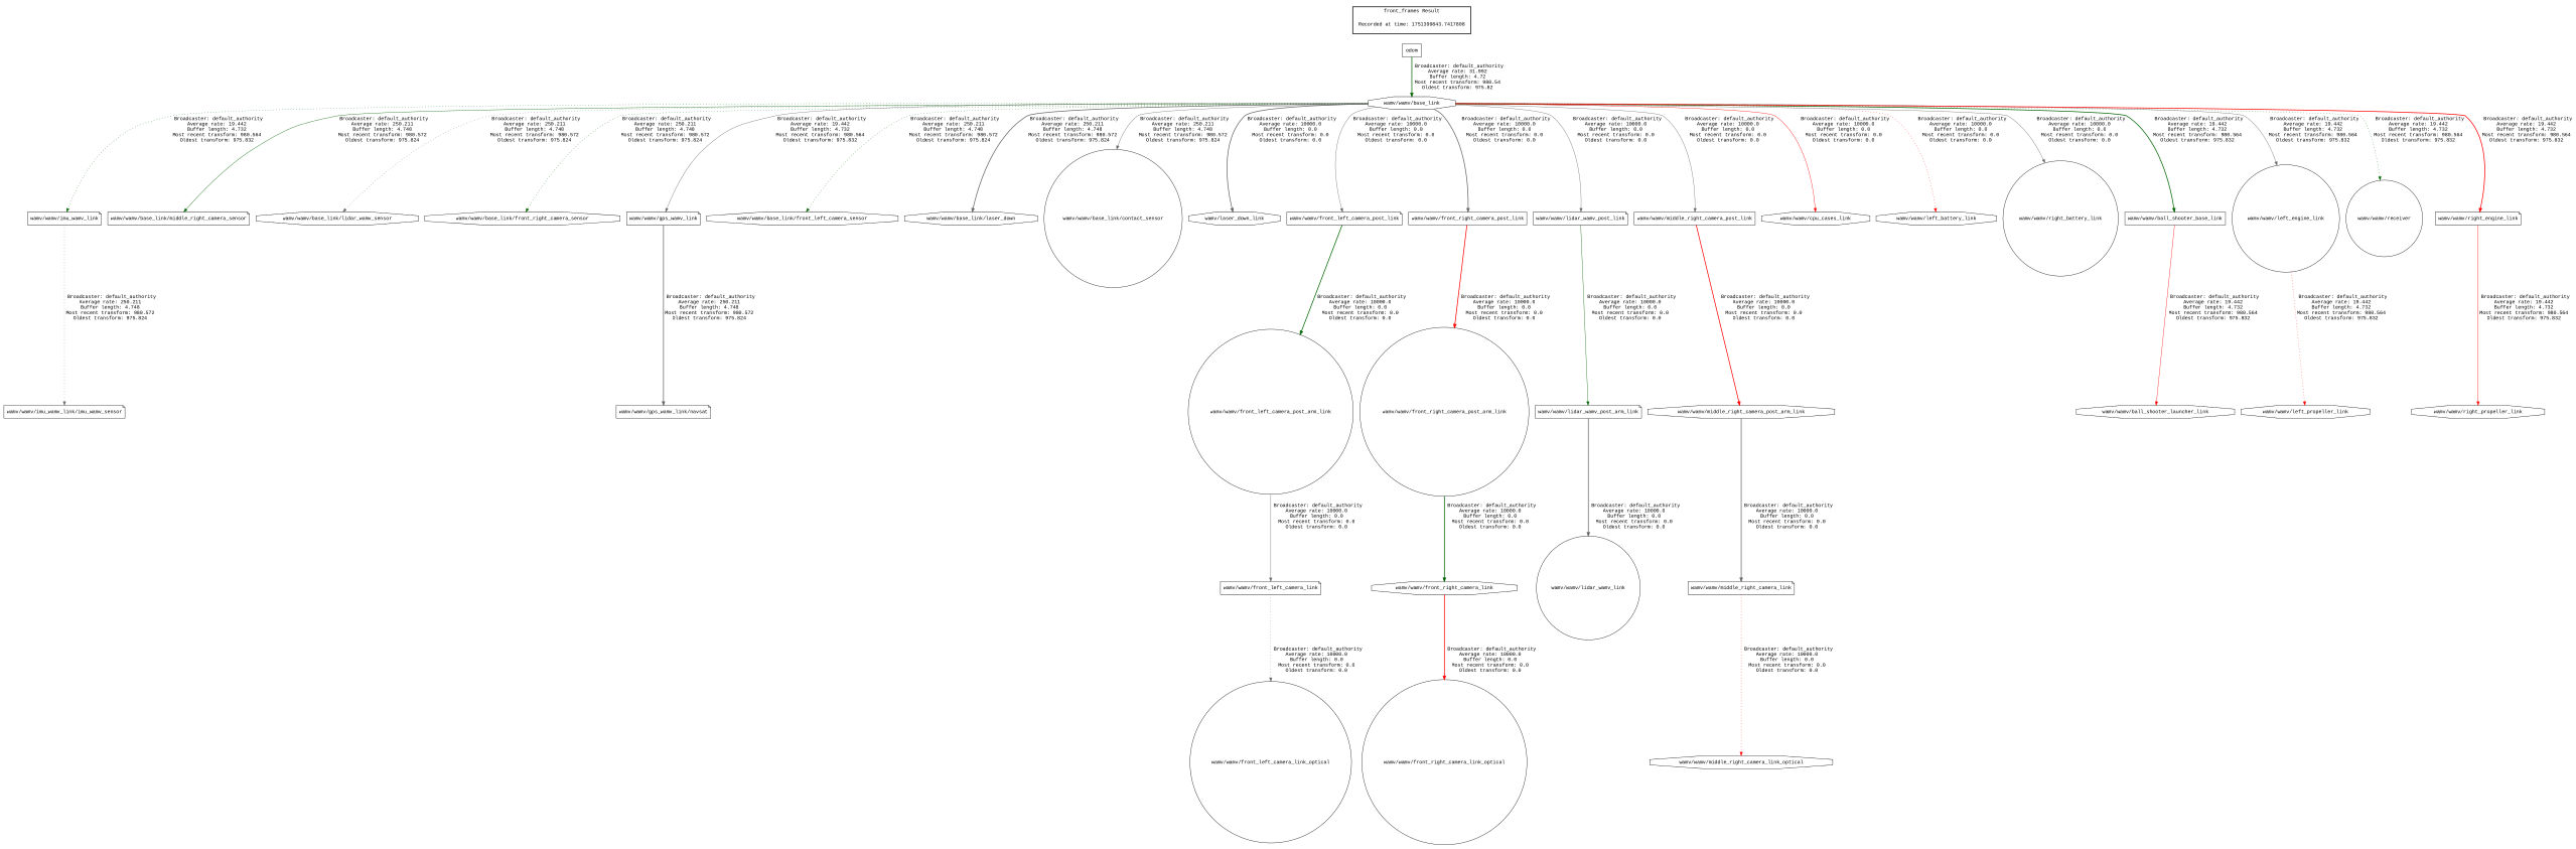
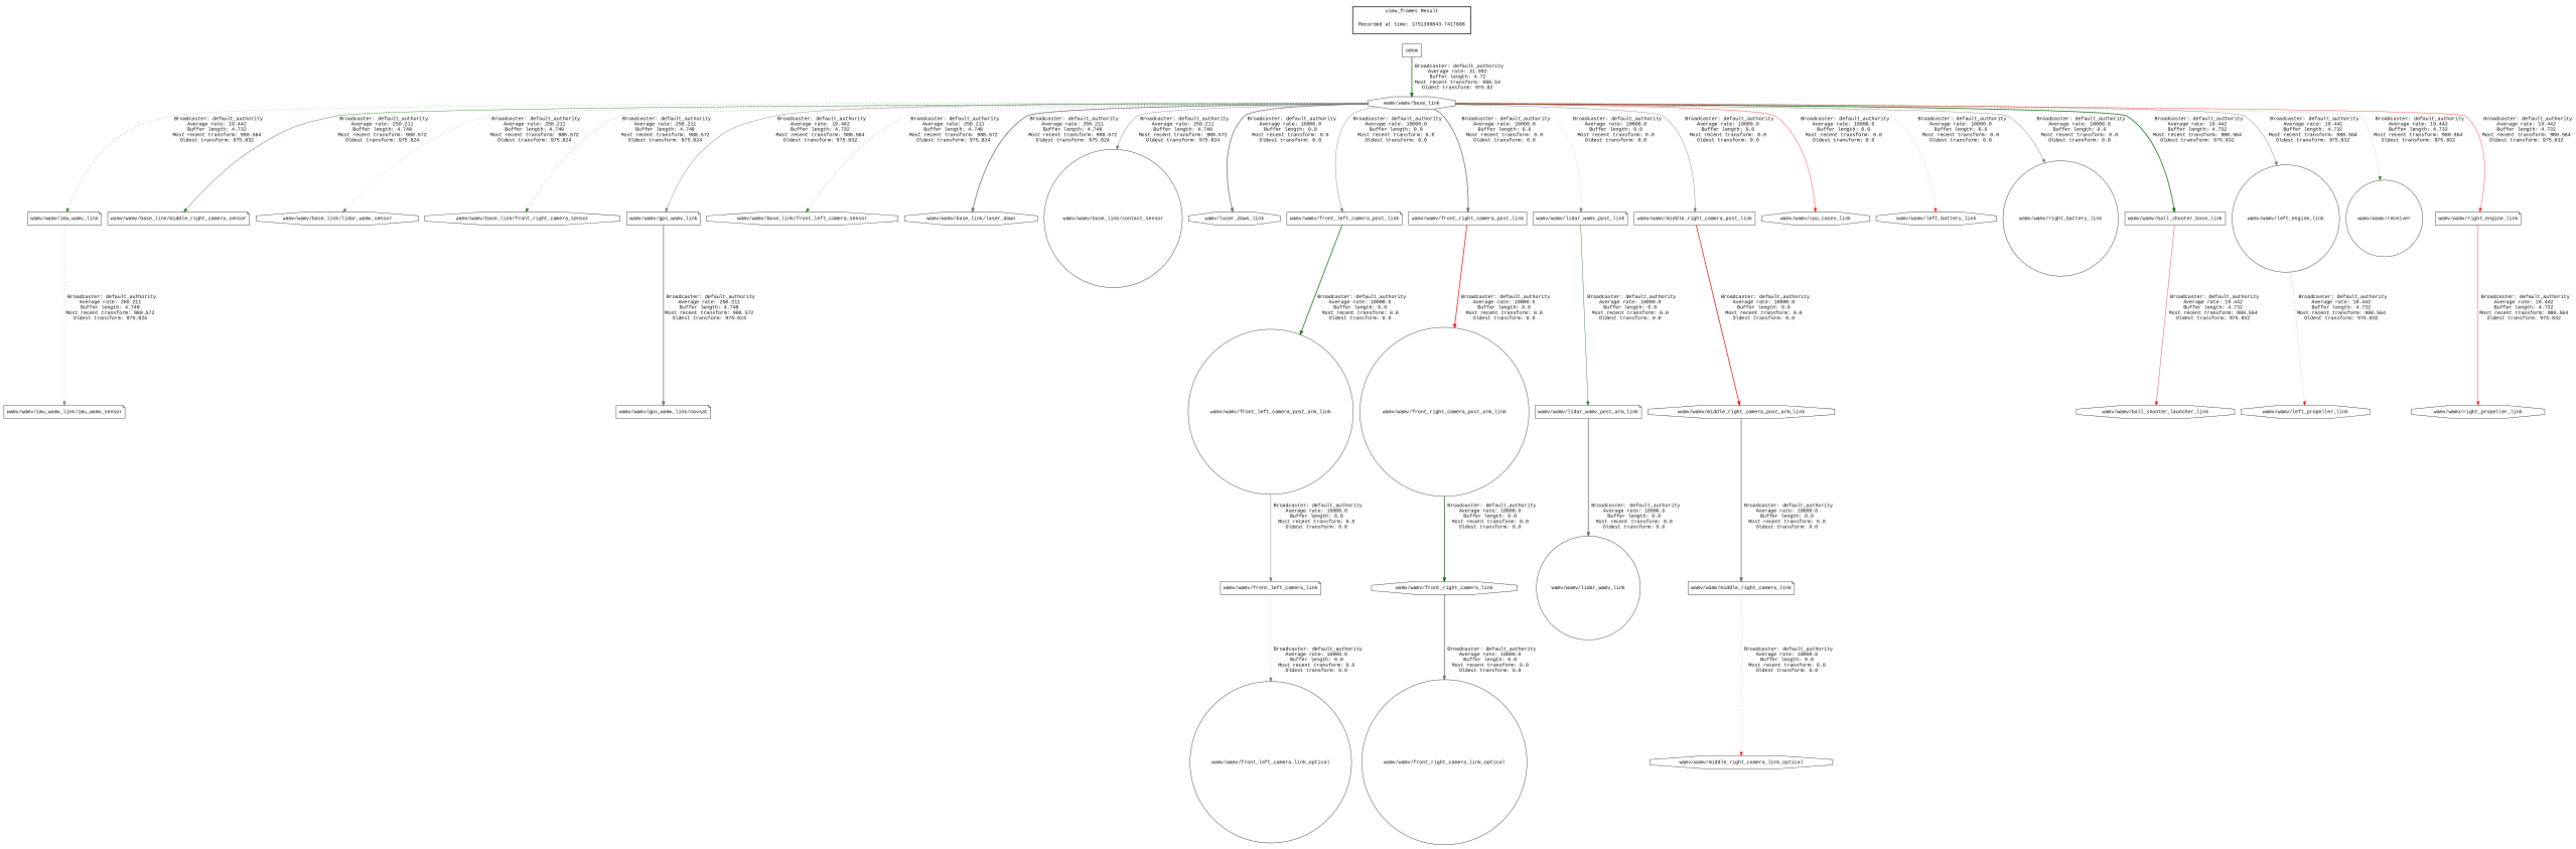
  digraph {
    fontname="Liberation Mono"
    node [fontname="Liberation Mono" shape=octagon]
    edge [fontname="Liberation Mono" style=solid color=gray40]
    "Recorded at time: 1751399843.7417808" [shape=plaintext]
    odom [shape=box]
    "wamv/wamv/imu_wamv_link" [shape=note]
    "wamv/wamv/imu_wamv_link/imu_wamv_sensor" [shape=note]
    "wamv/wamv/base_link"
    "wamv/wamv/base_link/middle_right_camera_sensor" [shape=note]
    "wamv/wamv/base_link/lidar_wamv_sensor"
    "wamv/wamv/base_link/front_right_camera_sensor"
    "wamv/wamv/gps_wamv_link" [shape=note]
    "wamv/wamv/base_link/front_left_camera_sensor"
    "wamv/wamv/base_link/laser_down"
    "wamv/wamv/base_link/contact_sensor" [shape=circle]
    "wamv/laser_down_link"
    "wamv/wamv/front_left_camera_post_link" [shape=note]
    "wamv/wamv/front_right_camera_post_link" [shape=box]
    "wamv/wamv/lidar_wamv_post_link" [shape=note]
    "wamv/wamv/middle_right_camera_post_link" [shape=box]
    "wamv/wamv/cpu_cases_link"
    "wamv/wamv/left_battery_link"
    "wamv/wamv/right_battery_link" [shape=circle]
    "wamv/wamv/ball_shooter_base_link" [shape=box]
    "wamv/wamv/left_engine_link" [shape=circle]
    "wamv/wamv/receiver" [shape=circle]
    "wamv/wamv/right_engine_link" [shape=note]
    "wamv/wamv/gps_wamv_link/navsat" [shape=note]
    "wamv/wamv/front_left_camera_post_arm_link" [shape=circle]
    "wamv/wamv/front_right_camera_post_arm_link" [shape=circle]
    "wamv/wamv/lidar_wamv_post_arm_link" [shape=note]
    "wamv/wamv/middle_right_camera_post_arm_link"
    "wamv/wamv/ball_shooter_launcher_link"
    "wamv/wamv/left_propeller_link"
    "wamv/wamv/right_propeller_link"
    "wamv/wamv/front_left_camera_link" [shape=note]
    "wamv/wamv/front_right_camera_link"
    "wamv/wamv/lidar_wamv_link" [shape=circle]
    "wamv/wamv/middle_right_camera_link" [shape=note]
    "wamv/wamv/front_left_camera_link_optical" [shape=circle]
    "wamv/wamv/front_right_camera_link_optical" [shape=circle]
    "wamv/wamv/middle_right_camera_link_optical"
    subgraph cluster_1 {
      color=black
-     label="front_frames Result"
+     label="view_frames Result"
      style=bold
      "Recorded at time: 1751399843.7417808"
    }
    "Recorded at time: 1751399843.7417808" -> odom [style=invis color=""]
    odom -> "wamv/wamv/base_link" [color=darkgreen label=" Broadcaster: default_authority\nAverage rate: 31.992\nBuffer length: 4.72\nMost recent transform: 980.54\nOldest transform: 975.82\n" style=bold]
    "wamv/wamv/imu_wamv_link" -> "wamv/wamv/imu_wamv_link/imu_wamv_sensor" [label=" Broadcaster: default_authority\nAverage rate: 250.211\nBuffer length: 4.748\nMost recent transform: 980.572\nOldest transform: 975.824\n" style=dotted]
    "wamv/wamv/base_link" -> "wamv/wamv/imu_wamv_link" [color=darkgreen label=" Broadcaster: default_authority\nAverage rate: 19.442\nBuffer length: 4.732\nMost recent transform: 980.564\nOldest transform: 975.832\n" style=dotted]
    "wamv/wamv/base_link" -> "wamv/wamv/base_link/middle_right_camera_sensor" [color=darkgreen label=" Broadcaster: default_authority\nAverage rate: 250.211\nBuffer length: 4.748\nMost recent transform: 980.572\nOldest transform: 975.824\n"]
    "wamv/wamv/base_link" -> "wamv/wamv/base_link/lidar_wamv_sensor" [label=" Broadcaster: default_authority\nAverage rate: 250.211\nBuffer length: 4.748\nMost recent transform: 980.572\nOldest transform: 975.824\n" style=dotted]
    "wamv/wamv/base_link" -> "wamv/wamv/base_link/front_right_camera_sensor" [color=darkgreen label=" Broadcaster: default_authority\nAverage rate: 250.211\nBuffer length: 4.748\nMost recent transform: 980.572\nOldest transform: 975.824\n" style=dotted]
    "wamv/wamv/base_link" -> "wamv/wamv/gps_wamv_link" [label=" Broadcaster: default_authority\nAverage rate: 19.442\nBuffer length: 4.732\nMost recent transform: 980.564\nOldest transform: 975.832\n"]
    "wamv/wamv/base_link" -> "wamv/wamv/base_link/front_left_camera_sensor" [color=darkgreen label=" Broadcaster: default_authority\nAverage rate: 250.211\nBuffer length: 4.748\nMost recent transform: 980.572\nOldest transform: 975.824\n" style=dotted]
    "wamv/wamv/base_link" -> "wamv/wamv/base_link/laser_down" [label=" Broadcaster: default_authority\nAverage rate: 250.211\nBuffer length: 4.748\nMost recent transform: 980.572\nOldest transform: 975.824\n" style=bold]
    "wamv/wamv/base_link" -> "wamv/wamv/base_link/contact_sensor" [label=" Broadcaster: default_authority\nAverage rate: 250.211\nBuffer length: 4.748\nMost recent transform: 980.572\nOldest transform: 975.824\n"]
    "wamv/wamv/base_link" -> "wamv/laser_down_link" [label=" Broadcaster: default_authority\nAverage rate: 10000.0\nBuffer length: 0.0\nMost recent transform: 0.0\nOldest transform: 0.0\n" style=bold]
    "wamv/wamv/base_link" -> "wamv/wamv/front_left_camera_post_link" [label=" Broadcaster: default_authority\nAverage rate: 10000.0\nBuffer length: 0.0\nMost recent transform: 0.0\nOldest transform: 0.0\n"]
    "wamv/wamv/base_link" -> "wamv/wamv/front_right_camera_post_link" [label=" Broadcaster: default_authority\nAverage rate: 10000.0\nBuffer length: 0.0\nMost recent transform: 0.0\nOldest transform: 0.0\n" style=bold]
-   "wamv/wamv/base_link" -> "wamv/wamv/lidar_wamv_post_link" [label=" Broadcaster: default_authority\nAverage rate: 10000.0\nBuffer length: 0.0\nMost recent transform: 0.0\nOldest transform: 0.0\n"]
+   "wamv/wamv/base_link" -> "wamv/wamv/lidar_wamv_post_link" [label=" Broadcaster: default_authority\nAverage rate: 10000.0\nBuffer length: 0.0\nMost recent transform: 0.0\nOldest transform: 0.0\n" style=dotted]
    "wamv/wamv/base_link" -> "wamv/wamv/middle_right_camera_post_link" [label=" Broadcaster: default_authority\nAverage rate: 10000.0\nBuffer length: 0.0\nMost recent transform: 0.0\nOldest transform: 0.0\n"]
    "wamv/wamv/base_link" -> "wamv/wamv/cpu_cases_link" [color=red label=" Broadcaster: default_authority\nAverage rate: 10000.0\nBuffer length: 0.0\nMost recent transform: 0.0\nOldest transform: 0.0\n"]
    "wamv/wamv/base_link" -> "wamv/wamv/left_battery_link" [color=red label=" Broadcaster: default_authority\nAverage rate: 10000.0\nBuffer length: 0.0\nMost recent transform: 0.0\nOldest transform: 0.0\n" style=dotted]
    "wamv/wamv/base_link" -> "wamv/wamv/right_battery_link" [label=" Broadcaster: default_authority\nAverage rate: 10000.0\nBuffer length: 0.0\nMost recent transform: 0.0\nOldest transform: 0.0\n"]
    "wamv/wamv/base_link" -> "wamv/wamv/ball_shooter_base_link" [color=darkgreen label=" Broadcaster: default_authority\nAverage rate: 19.442\nBuffer length: 4.732\nMost recent transform: 980.564\nOldest transform: 975.832\n" style=bold]
    "wamv/wamv/base_link" -> "wamv/wamv/left_engine_link" [label=" Broadcaster: default_authority\nAverage rate: 19.442\nBuffer length: 4.732\nMost recent transform: 980.564\nOldest transform: 975.832\n"]
    "wamv/wamv/base_link" -> "wamv/wamv/receiver" [color=darkgreen label=" Broadcaster: default_authority\nAverage rate: 19.442\nBuffer length: 4.732\nMost recent transform: 980.564\nOldest transform: 975.832\n" style=dotted]
-   "wamv/wamv/base_link" -> "wamv/wamv/right_engine_link" [color=red label=" Broadcaster: default_authority\nAverage rate: 19.442\nBuffer length: 4.732\nMost recent transform: 980.564\nOldest transform: 975.832\n" style=bold]
+   "wamv/wamv/base_link" -> "wamv/wamv/right_engine_link" [color=red label=" Broadcaster: default_authority\nAverage rate: 19.442\nBuffer length: 4.732\nMost recent transform: 980.564\nOldest transform: 975.832\n"]
    "wamv/wamv/gps_wamv_link" -> "wamv/wamv/gps_wamv_link/navsat" [label=" Broadcaster: default_authority\nAverage rate: 250.211\nBuffer length: 4.748\nMost recent transform: 980.572\nOldest transform: 975.824\n" style=bold]
    "wamv/wamv/front_left_camera_post_link" -> "wamv/wamv/front_left_camera_post_arm_link" [color=darkgreen label=" Broadcaster: default_authority\nAverage rate: 10000.0\nBuffer length: 0.0\nMost recent transform: 0.0\nOldest transform: 0.0\n" style=bold]
    "wamv/wamv/front_right_camera_post_link" -> "wamv/wamv/front_right_camera_post_arm_link" [color=red label=" Broadcaster: default_authority\nAverage rate: 10000.0\nBuffer length: 0.0\nMost recent transform: 0.0\nOldest transform: 0.0\n" style=bold]
    "wamv/wamv/lidar_wamv_post_link" -> "wamv/wamv/lidar_wamv_post_arm_link" [color=darkgreen label=" Broadcaster: default_authority\nAverage rate: 10000.0\nBuffer length: 0.0\nMost recent transform: 0.0\nOldest transform: 0.0\n"]
    "wamv/wamv/middle_right_camera_post_link" -> "wamv/wamv/middle_right_camera_post_arm_link" [color=red label=" Broadcaster: default_authority\nAverage rate: 10000.0\nBuffer length: 0.0\nMost recent transform: 0.0\nOldest transform: 0.0\n" style=bold]
    "wamv/wamv/ball_shooter_base_link" -> "wamv/wamv/ball_shooter_launcher_link" [color=red label=" Broadcaster: default_authority\nAverage rate: 19.442\nBuffer length: 4.732\nMost recent transform: 980.564\nOldest transform: 975.832\n"]
    "wamv/wamv/left_engine_link" -> "wamv/wamv/left_propeller_link" [color=red label=" Broadcaster: default_authority\nAverage rate: 19.442\nBuffer length: 4.732\nMost recent transform: 980.564\nOldest transform: 975.832\n" style=dotted]
    "wamv/wamv/right_engine_link" -> "wamv/wamv/right_propeller_link" [color=red label=" Broadcaster: default_authority\nAverage rate: 19.442\nBuffer length: 4.732\nMost recent transform: 980.564\nOldest transform: 975.832\n"]
    "wamv/wamv/front_left_camera_post_arm_link" -> "wamv/wamv/front_left_camera_link" [label=" Broadcaster: default_authority\nAverage rate: 10000.0\nBuffer length: 0.0\nMost recent transform: 0.0\nOldest transform: 0.0\n"]
    "wamv/wamv/front_right_camera_post_arm_link" -> "wamv/wamv/front_right_camera_link" [color=darkgreen label=" Broadcaster: default_authority\nAverage rate: 10000.0\nBuffer length: 0.0\nMost recent transform: 0.0\nOldest transform: 0.0\n" style=bold]
    "wamv/wamv/lidar_wamv_post_arm_link" -> "wamv/wamv/lidar_wamv_link" [label=" Broadcaster: default_authority\nAverage rate: 10000.0\nBuffer length: 0.0\nMost recent transform: 0.0\nOldest transform: 0.0\n" style=bold]
    "wamv/wamv/middle_right_camera_post_arm_link" -> "wamv/wamv/middle_right_camera_link" [label=" Broadcaster: default_authority\nAverage rate: 10000.0\nBuffer length: 0.0\nMost recent transform: 0.0\nOldest transform: 0.0\n" style=bold]
    "wamv/wamv/front_left_camera_link" -> "wamv/wamv/front_left_camera_link_optical" [label=" Broadcaster: default_authority\nAverage rate: 10000.0\nBuffer length: 0.0\nMost recent transform: 0.0\nOldest transform: 0.0\n" style=dotted]
-   "wamv/wamv/front_right_camera_link" -> "wamv/wamv/front_right_camera_link_optical" [color=red label=" Broadcaster: default_authority\nAverage rate: 10000.0\nBuffer length: 0.0\nMost recent transform: 0.0\nOldest transform: 0.0\n" style=bold]
+   "wamv/wamv/front_right_camera_link" -> "wamv/wamv/front_right_camera_link_optical" [label=" Broadcaster: default_authority\nAverage rate: 10000.0\nBuffer length: 0.0\nMost recent transform: 0.0\nOldest transform: 0.0\n" style=bold]
    "wamv/wamv/middle_right_camera_link" -> "wamv/wamv/middle_right_camera_link_optical" [color=red label=" Broadcaster: default_authority\nAverage rate: 10000.0\nBuffer length: 0.0\nMost recent transform: 0.0\nOldest transform: 0.0\n" style=dotted]
  }
